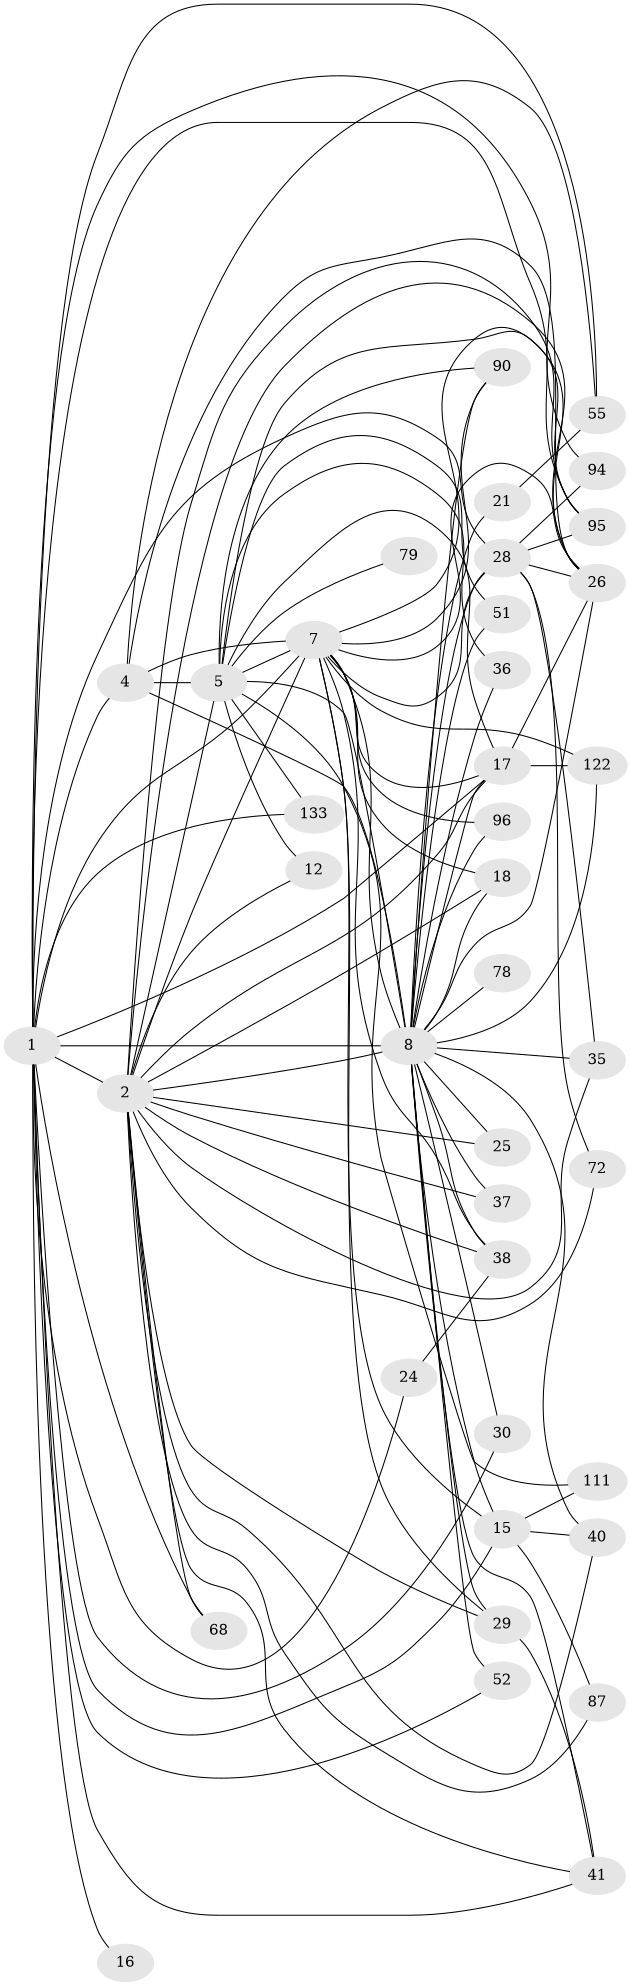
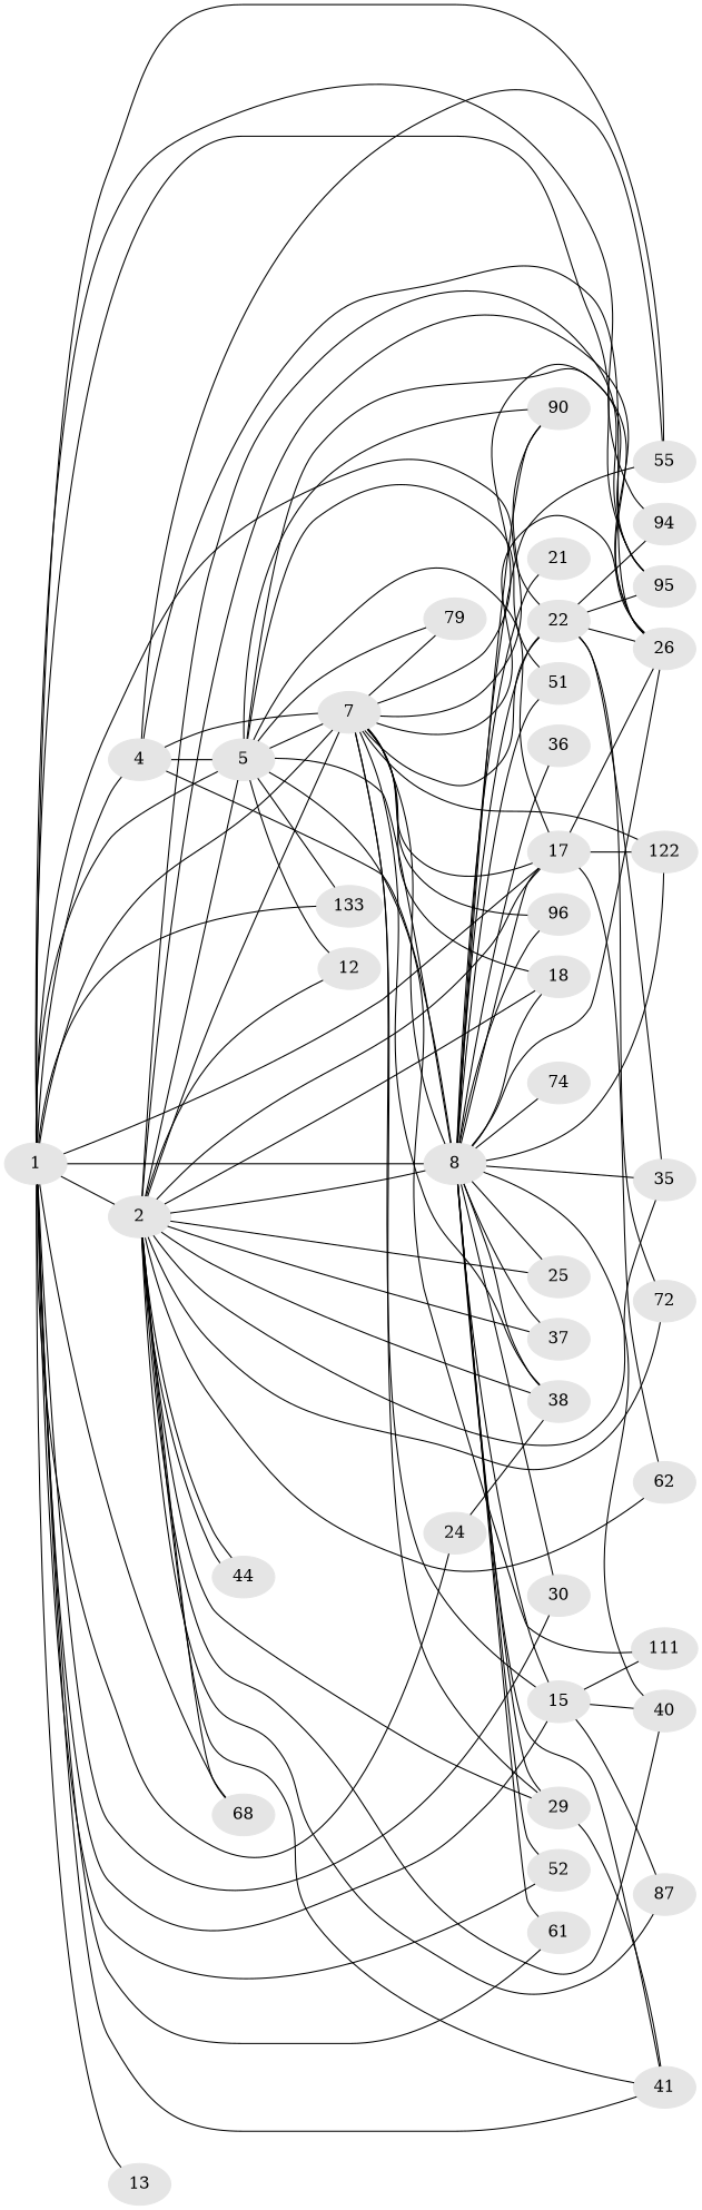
  graph {
    rankdir=LR
    node [color=gray90 style=filled]
    1 [super="+28+48+85+6"]
    2 [super="+32+20+3+113+98"]
    4 [super="+33"]
    5
    7 [super="+45+88+78+63"]
    8 [super="+9+14+121+138+142+130+132+19+80+89+43+54+11"]
-   13 [label=16]
+   13
    15
    17 [super="+60+49+34"]
-   22 [super="+114+53+31" label=28]
+   22 [super="+114+53+31"]
    24 [super="+109"]
    30
    41 [super="+102+83"]
    52 [super="+115"]
    55 [super="+100+66+71"]
+   61
    68
    94
    95 [super="+108"]
    133
    12
    18 [super="+84"]
    25
    26 [super="+27+58+59"]
    29 [super="+39"]
    35 [super="+129"]
    37
    38 [super="+103+92+67"]
    40 [super="+47"]
+   44
+   62
    72
    87
    51
    79
    90 [super="+120"]
    111
    96
    122 [super="+136"]
    21
    36
-   74 [label=78]
+   74
    1 -- 2 [weight=5]
    1 -- 4 [weight=3]
-   36 -- 5 [weight=2]
+   1 -- 5 [weight=2]
    1 -- 7 [weight=4]
    1 -- 8 [weight=18]
    1 -- 13 [weight=2]
    1 -- 15
    1 -- 17
    1 -- 22 [weight=3]
    1 -- 24 [weight=2]
    1 -- 30
    1 -- 41 [weight=2]
    1 -- 52
    1 -- 55
+   1 -- 61
    1 -- 68
    1 -- 94
    1 -- 95
    1 -- 133
    2 -- 5 [weight=2]
    2 -- 7 [weight=2]
    2 -- 8 [weight=13]
    2 -- 17
    2 -- 41
    2 -- 68
    2 -- 95
    2 -- 12
    2 -- 18
    2 -- 25
    2 -- 26 [weight=2]
    2 -- 29
    2 -- 35
    2 -- 37
    2 -- 38 [weight=3]
    2 -- 40
+   2 -- 44
+   2 -- 44
+   2 -- 62
    2 -- 72
    2 -- 87
    4 -- 5
    4 -- 7
    4 -- 8 [weight=6]
    4 -- 55
    4 -- 26
    5 -- 7
    5 -- 8 [weight=4]
    5 -- 17 [weight=3]
    5 -- 133
    5 -- 12
    5 -- 26
    5 -- 51
    5 -- 79
    5 -- 90
    5 -- 111
    7 -- 8 [weight=8]
    7 -- 15
    7 -- 17 [weight=2]
    7 -- 22
    7 -- 95
    7 -- 18
    7 -- 26 [weight=2]
    7 -- 29
    7 -- 38 [weight=2]
+   7 -- 79
    7 -- 90
    7 -- 96
    7 -- 122
    8 -- 15
    8 -- 17 [weight=4]
    8 -- 22 [weight=2]
    8 -- 30 [weight=2]
    8 -- 41
    8 -- 52 [weight=2]
-   21 -- 55 [weight=4]
+   8 -- 55 [weight=4]
+   8 -- 61
    8 -- 18
    8 -- 25
    8 -- 26 [weight=3]
    8 -- 29
    8 -- 35 [weight=2]
    8 -- 37
    8 -- 38 [weight=5]
    8 -- 40
    8 -- 51
    8 -- 90
    8 -- 96
    8 -- 122
    8 -- 21
    8 -- 36 [weight=2]
    8 -- 74 [weight=2]
    15 -- 40
    15 -- 87
    15 -- 111
    17 -- 26
+   17 -- 62
    17 -- 122
    22 -- 94
    22 -- 95
    22 -- 26
    22 -- 35 [weight=2]
    22 -- 72
    24 -- 38 [weight=2]
    29 -- 41
  }
